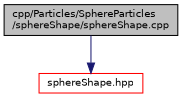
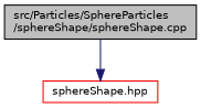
  digraph {
    node [fontname=Helvetica fontsize=10 shape=record style=filled]
-   n1 [color=black fillcolor=grey75 fontcolor=black height=0.2 label="cpp/Particles/SphereParticles\l/sphereShape/sphereShape.cpp" width=0.4]
+   n1 [color=black fillcolor=grey75 fontcolor=black height=0.2 label="src/Particles/SphereParticles\l/sphereShape/sphereShape.cpp" width=0.4]
    n2 [color=red fillcolor=white height=0.2 label="sphereShape.hpp" width=0.4]
    n1 -> n2 [color=midnightblue fontname=Helvetica fontsize=10 labelfontname=Helvetica labelfontsize=10 style=solid]
  }
